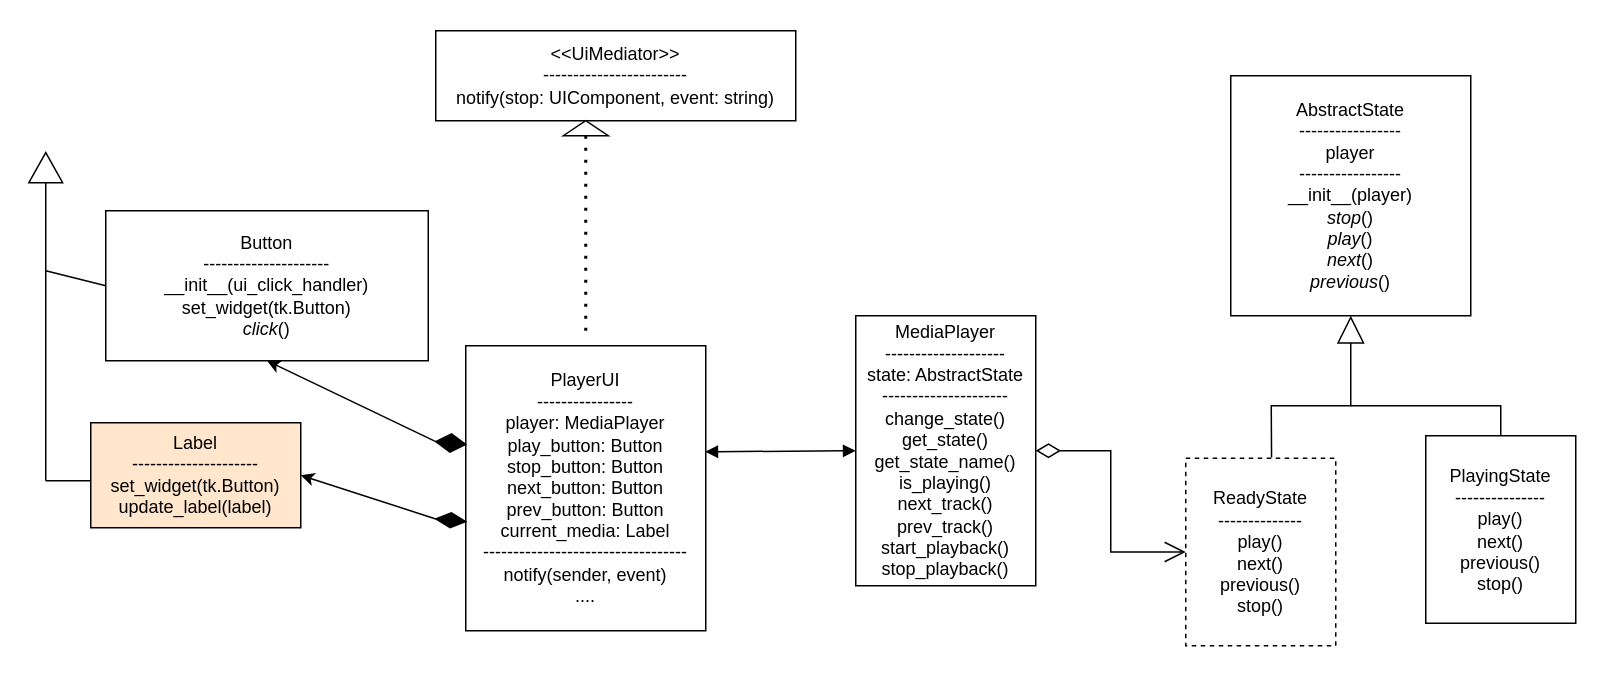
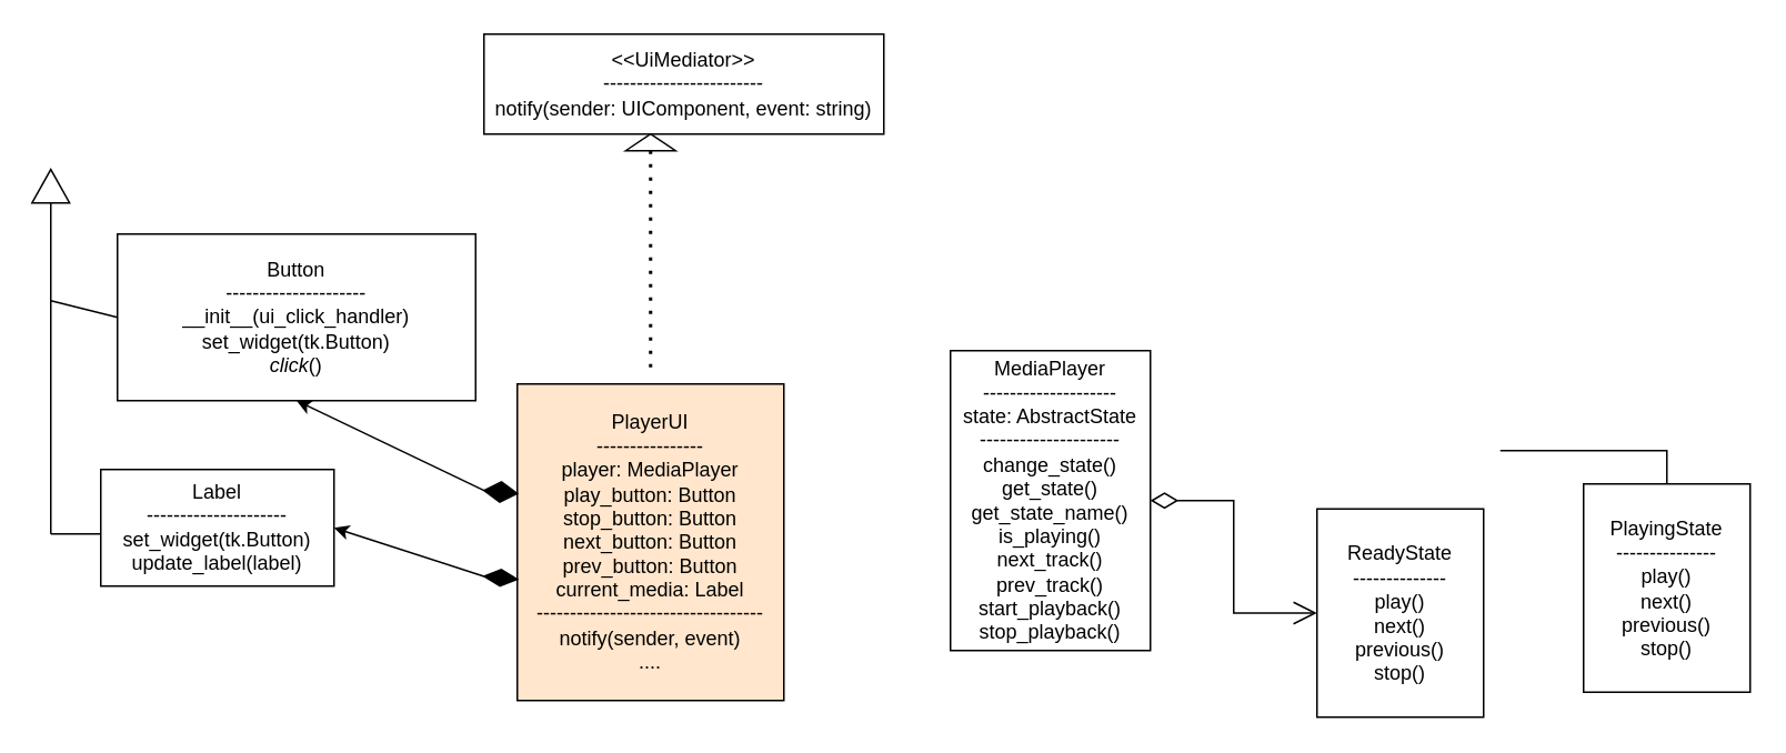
  <mxCell id="0" />
  <mxCell id="1" parent="0" />
- <mxCell id="2" value="PlayerUI&lt;br&gt;----------------&lt;br&gt;player: MediaPlayer&lt;br&gt;play_button: Button&lt;br&gt;stop_button: Button&lt;br&gt;next_button: Button&lt;br&gt;prev_button: Button&lt;br&gt;current_media: Label&lt;br&gt;----------------------------------&lt;br&gt;notify(sender, event)&lt;br&gt;...." style="rounded=0;whiteSpace=wrap;html=1;" parent="1" vertex="1"><mxGeometry x="310" y="230" width="160" height="190" as="geometry" /></mxCell>
+ <mxCell id="2" value="PlayerUI&lt;br&gt;----------------&lt;br&gt;player: MediaPlayer&lt;br&gt;play_button: Button&lt;br&gt;stop_button: Button&lt;br&gt;next_button: Button&lt;br&gt;prev_button: Button&lt;br&gt;current_media: Label&lt;br&gt;----------------------------------&lt;br&gt;notify(sender, event)&lt;br&gt;...." style="rounded=0;whiteSpace=wrap;html=1;fillColor=#ffe6cc;" parent="1" vertex="1"><mxGeometry x="310" y="230" width="160" height="190" as="geometry" /></mxCell>
  <mxCell id="3" value="Button&lt;br&gt;---------------------&lt;br&gt;__init__(ui_click_handler)&lt;br&gt;set_widget(tk.Button)&lt;br&gt;&lt;i&gt;click&lt;/i&gt;()" style="rounded=0;whiteSpace=wrap;html=1;" parent="1" vertex="1"><mxGeometry x="70" y="140" width="215" height="100" as="geometry" /></mxCell>
  <mxCell id="4" value="" style="triangle;whiteSpace=wrap;html=1;rotation=-90;" parent="1" vertex="1"><mxGeometry x="20" y="100" width="20" height="22.5" as="geometry" /></mxCell>
  <mxCell id="5" value="" style="endArrow=none;html=1;rounded=0;entryX=0;entryY=0.5;entryDx=0;entryDy=0;" parent="1" target="4" edge="1"><mxGeometry width="50" height="50" relative="1" as="geometry"><mxPoint x="30" y="320" as="sourcePoint" /><mxPoint x="30" y="150" as="targetPoint" /></mxGeometry></mxCell>
  <mxCell id="6" value="" style="rhombus;whiteSpace=wrap;html=1;rotation=-175;fillColor=#000000;" parent="1" vertex="1"><mxGeometry x="290" y="341.33" width="20" height="10" as="geometry" /></mxCell>
  <mxCell id="7" value="" style="rhombus;whiteSpace=wrap;html=1;rotation=-175;fillColor=#000000;" parent="1" vertex="1"><mxGeometry x="290" y="288.77" width="20" height="12.12" as="geometry" /></mxCell>
  <mxCell id="8" value="" style="endArrow=classic;html=1;rounded=0;entryX=0.5;entryY=1;entryDx=0;entryDy=0;exitX=1;exitY=0.5;exitDx=0;exitDy=0;" parent="1" source="7" target="3" edge="1"><mxGeometry width="50" height="50" relative="1" as="geometry"><mxPoint x="200" y="327.88" as="sourcePoint" /><mxPoint x="20" y="287.88" as="targetPoint" /></mxGeometry></mxCell>
- <mxCell id="9" value="Label&lt;br&gt;---------------------&lt;br&gt;set_widget(tk.Button)&lt;br&gt;update_label(label)" style="rounded=0;whiteSpace=wrap;html=1;fillColor=#ffe6cc;" parent="1" vertex="1"><mxGeometry x="60" y="281.33" width="140" height="70" as="geometry" /></mxCell>
+ <mxCell id="9" value="Label&lt;br&gt;---------------------&lt;br&gt;set_widget(tk.Button)&lt;br&gt;update_label(label)" style="rounded=0;whiteSpace=wrap;html=1;" parent="1" vertex="1"><mxGeometry x="60" y="281.33" width="140" height="70" as="geometry" /></mxCell>
  <mxCell id="10" value="" style="endArrow=none;html=1;rounded=0;" parent="1" edge="1"><mxGeometry width="50" height="50" relative="1" as="geometry"><mxPoint x="30" y="320" as="sourcePoint" /><mxPoint x="60" y="320" as="targetPoint" /></mxGeometry></mxCell>
  <mxCell id="11" value="" style="endArrow=none;html=1;rounded=0;exitX=0;exitY=0.5;exitDx=0;exitDy=0;" parent="1" source="3" edge="1"><mxGeometry width="50" height="50" relative="1" as="geometry"><mxPoint x="40" y="330" as="sourcePoint" /><mxPoint x="30" y="180" as="targetPoint" /></mxGeometry></mxCell>
  <mxCell id="12" value="" style="endArrow=classic;html=1;rounded=0;exitX=1;exitY=0.5;exitDx=0;exitDy=0;entryX=1;entryY=0.5;entryDx=0;entryDy=0;" parent="1" source="6" target="9" edge="1"><mxGeometry width="50" height="50" relative="1" as="geometry"><mxPoint x="190" y="330" as="sourcePoint" /><mxPoint x="240" y="280" as="targetPoint" /></mxGeometry></mxCell>
- <mxCell id="13" value="&amp;lt;&amp;lt;UiMediator&amp;gt;&amp;gt;&lt;br&gt;------------------------&lt;br&gt;notify(stop: UIComponent, event: string)" style="rounded=0;whiteSpace=wrap;html=1;fillColor=#FFFFFF;" parent="1" vertex="1"><mxGeometry x="290" y="20" width="240" height="60" as="geometry" /></mxCell>
+ <mxCell id="13" value="&amp;lt;&amp;lt;UiMediator&amp;gt;&amp;gt;&lt;br&gt;------------------------&lt;br&gt;notify(sender: UIComponent, event: string)" style="rounded=0;whiteSpace=wrap;html=1;fillColor=#FFFFFF;" parent="1" vertex="1"><mxGeometry x="290" y="20" width="240" height="60" as="geometry" /></mxCell>
  <mxCell id="14" value="" style="endArrow=none;dashed=1;html=1;dashPattern=1 3;strokeWidth=2;rounded=0;" parent="1" target="15" edge="1"><mxGeometry width="50" height="50" relative="1" as="geometry"><mxPoint x="390" y="220" as="sourcePoint" /><mxPoint x="390" y="110" as="targetPoint" /></mxGeometry></mxCell>
  <mxCell id="15" value="" style="triangle;whiteSpace=wrap;html=1;fillColor=#FFFFFF;rotation=-90;" parent="1" vertex="1"><mxGeometry x="385" y="70" width="10" height="30" as="geometry" /></mxCell>
  <mxCell id="16" value="MediaPlayer&lt;br&gt;--------------------&lt;br&gt;state: AbstractState&lt;br&gt;---------------------&lt;br&gt;change_state()&lt;br&gt;get_state()&lt;br&gt;get_state_name()&lt;br&gt;is_playing()&lt;br&gt;next_track()&lt;br&gt;prev_track()&lt;br&gt;start_playback()&lt;br&gt;stop_playback()" style="rounded=0;whiteSpace=wrap;html=1;" vertex="1" parent="1"><mxGeometry x="570" y="210" width="120" height="180" as="geometry" /></mxCell>
- <mxCell id="17" value="AbstractState&lt;br&gt;-----------------&lt;br&gt;player&lt;br&gt;-----------------&lt;br&gt;__init__(player)&lt;br&gt;&lt;i&gt;stop&lt;/i&gt;()&lt;br&gt;&lt;i&gt;play&lt;/i&gt;()&lt;br&gt;&lt;i&gt;next&lt;/i&gt;()&lt;br&gt;&lt;i&gt;previous&lt;/i&gt;()" style="whiteSpace=wrap;html=1;aspect=fixed;" vertex="1" parent="1"><mxGeometry x="820" y="50" width="160" height="160" as="geometry" /></mxCell>
  <mxCell id="18" value="" style="endArrow=open;html=1;endSize=12;startArrow=diamondThin;startSize=14;startFill=0;edgeStyle=orthogonalEdgeStyle;align=left;verticalAlign=bottom;rounded=0;" edge="1" parent="1" source="16" target="19"><mxGeometry x="-1" y="3" relative="1" as="geometry"><mxPoint x="790" y="281.33" as="sourcePoint" /><mxPoint x="950" y="281.33" as="targetPoint" /></mxGeometry></mxCell>
- <mxCell id="19" value="ReadyState&lt;br&gt;--------------&lt;br&gt;play()&lt;br&gt;next()&lt;br&gt;previous()&lt;br&gt;stop()" style="rounded=0;whiteSpace=wrap;html=1;dashed=1;" vertex="1" parent="1"><mxGeometry x="790" y="305" width="100" height="125" as="geometry" /></mxCell>
+ <mxCell id="19" value="ReadyState&lt;br&gt;--------------&lt;br&gt;play()&lt;br&gt;next()&lt;br&gt;previous()&lt;br&gt;stop()" style="rounded=0;whiteSpace=wrap;html=1;" vertex="1" parent="1"><mxGeometry x="790" y="305" width="100" height="125" as="geometry" /></mxCell>
  <mxCell id="20" value="PlayingState&lt;br&gt;---------------&lt;br&gt;play()&lt;br&gt;next()&lt;br&gt;previous()&lt;br&gt;stop()" style="rounded=0;whiteSpace=wrap;html=1;" vertex="1" parent="1"><mxGeometry x="950" y="290" width="100" height="125" as="geometry" /></mxCell>
- <mxCell id="21" value="" style="endArrow=block;endSize=16;endFill=0;html=1;rounded=0;entryX=0.5;entryY=1;entryDx=0;entryDy=0;exitX=0.572;exitY=-0.004;exitDx=0;exitDy=0;exitPerimeter=0;" edge="1" parent="1" source="19" target="17"><mxGeometry x="-0.361" y="50" width="160" relative="1" as="geometry"><mxPoint x="860" y="400" as="sourcePoint" /><mxPoint x="1020" y="400" as="targetPoint" /><Array as="points"><mxPoint x="847" y="270" /><mxPoint x="900" y="270" /></Array><mxPoint x="-1" as="offset" /></mxGeometry></mxCell>
  <mxCell id="22" value="" style="endArrow=none;html=1;rounded=0;exitX=0.5;exitY=0;exitDx=0;exitDy=0;" edge="1" parent="1" source="20"><mxGeometry width="50" height="50" relative="1" as="geometry"><mxPoint x="1000" y="270" as="sourcePoint" /><mxPoint x="900" y="270" as="targetPoint" /><Array as="points"><mxPoint x="1000" y="270" /></Array></mxGeometry></mxCell>
- <mxCell id="23" value="" style="endArrow=block;startArrow=block;endFill=1;startFill=1;html=1;rounded=0;exitX=0.998;exitY=0.372;exitDx=0;exitDy=0;exitPerimeter=0;entryX=0;entryY=0.5;entryDx=0;entryDy=0;" edge="1" parent="1" source="2" target="16"><mxGeometry width="160" relative="1" as="geometry"><mxPoint x="420" y="210" as="sourcePoint" /><mxPoint x="580" y="210" as="targetPoint" /><Array as="points" /></mxGeometry></mxCell>
